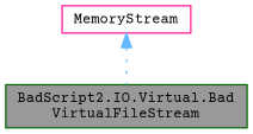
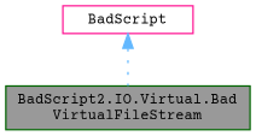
  digraph {
    fontname="Courier Prime"
    node [fontname="Courier Prime" fontsize=10 shape=box style=filled]
    n1 [color=darkgreen fillcolor=grey60 fontcolor=black height=0.2 label="BadScript2.IO.Virtual.Bad\lVirtualFileStream" width=0.4]
-   n2 [color=deeppink fillcolor=white height=0.2 label=MemoryStream width=0.4]
+   n2 [color=deeppink fillcolor=white height=0.2 label=BadScript width=0.4]
    n2 -> n1 [color=steelblue1 dir=back fontname="Courier Prime" fontsize=10 labelfontname=Helvetica labelfontsize=10 style=dotted]
  }
